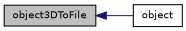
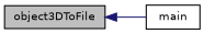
  digraph {
    rankdir=LR
    node [color=black fontname=Helvetica fontsize=10 shape=record style=filled]
    n1 [fillcolor=grey75 fontcolor=black height=0.2 label=object3DToFile width=0.4]
-   n2 [fillcolor=white height=0.2 label=object width=0.4]
+   n2 [fillcolor=white height=0.2 label=main width=0.4]
    n1 -> n2 [color=midnightblue dir=back fontname=Helvetica fontsize=10 labelfontname=Helvetica labelfontsize=10 style=solid]
  }
